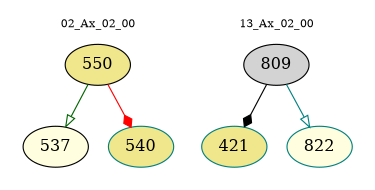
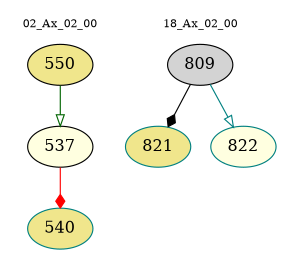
  digraph {
    node [color=black fillcolor=khaki style=filled]
    edge [arrowhead=diamond]
    n1 [fillcolor=lightyellow label=537]
    n2 [color=teal label=540]
    n3 [label=550]
    n4 [fillcolor=lightgrey label=809]
-   n5 [color=teal label=421]
+   n5 [color=teal label=821]
    n6 [color=teal fillcolor=lightyellow label=822]
    subgraph cluster_1 {
      color=white
      fontsize=10
      label="02_Ax_02_00"
      n1
      n2
      n3
    }
    subgraph cluster_2 {
      color=white
      fontsize=10
-     label="13_Ax_02_00"
+     label="18_Ax_02_00"
      n4
      n5
      n6
    }
-   n3 -> n2 [color=red]
+   n1 -> n2 [color=red]
    n3 -> n1 [arrowhead=onormal color=darkgreen]
    n4 -> n5 [color=black]
    n4 -> n6 [arrowhead=onormal color=teal]
  }
